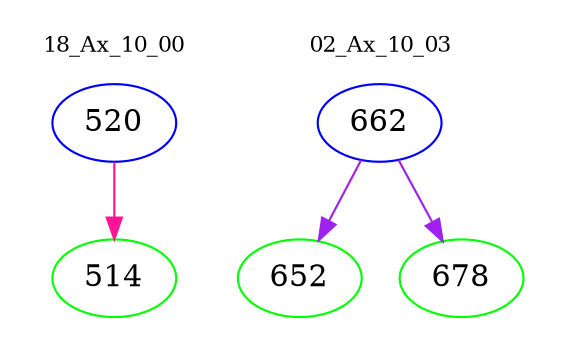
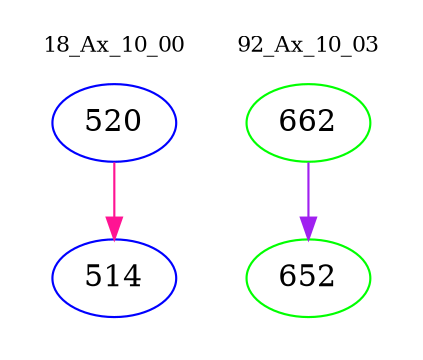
  digraph {
    node [color=green]
    edge [color=purple]
    n1 [color=blue label=520]
-   n2 [label=514]
-   n3 [color=blue label=662]
+   n2 [color=blue label=514]
+   n3 [label=662]
    n4 [label=652]
-   n5 [label=678]
    subgraph cluster_1 {
      color=white
      fontsize=10
      label="18_Ax_10_00"
      n1
      n2
    }
    subgraph cluster_2 {
      color=white
      fontsize=10
-     label="02_Ax_10_03"
+     label="92_Ax_10_03"
      n3
      n4
-     n5
    }
    n1 -> n2 [color=deeppink]
    n3 -> n4
-   n3 -> n5
  }
